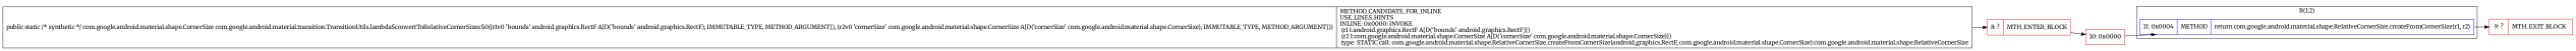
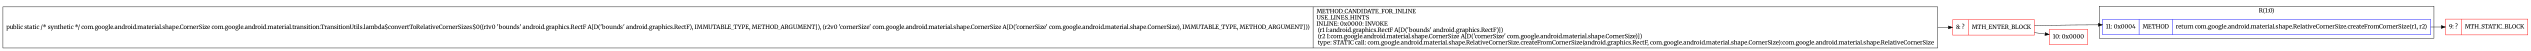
  digraph {
    fontname=Merriweather
    rankdir=LR
    node [color=red fontname=Merriweather shape=record]
    edge [fontname=Merriweather]
    n1 [color=blue label="{11\:\ 0x0004|METHOD\l|return com.google.android.material.shape.RelativeCornerSize.createFromCornerSize(r1, r2)\l}"]
-   n2 [label="{9\:\ ?|MTH_EXIT_BLOCK\l}"]
+   n2 [label="{9\:\ ?|MTH_STATIC_BLOCK\l}"]
    n3 [label="{8\:\ ?|MTH_ENTER_BLOCK\l}"]
    n4 [label="{10\:\ 0x0000}"]
    n5 [label="{public static \/* synthetic *\/ com.google.android.material.shape.CornerSize com.google.android.material.transition.TransitionUtils.lambda$convertToRelativeCornerSizes$0((r1v0 'bounds' android.graphics.RectF A[D('bounds' android.graphics.RectF), IMMUTABLE_TYPE, METHOD_ARGUMENT]), (r2v0 'cornerSize' com.google.android.material.shape.CornerSize A[D('cornerSize' com.google.android.material.shape.CornerSize), IMMUTABLE_TYPE, METHOD_ARGUMENT]))  | METHOD_CANDIDATE_FOR_INLINE\lUSE_LINES_HINTS\lINLINE: 0x0000: INVOKE  \l  (r1 I:android.graphics.RectF A[D('bounds' android.graphics.RectF)])\l  (r2 I:com.google.android.material.shape.CornerSize A[D('cornerSize' com.google.android.material.shape.CornerSize)])\l type: STATIC call: com.google.android.material.shape.RelativeCornerSize.createFromCornerSize(android.graphics.RectF, com.google.android.material.shape.CornerSize):com.google.android.material.shape.RelativeCornerSize\l}" color=""]
    subgraph cluster_1 {
-     label="R(1:2)"
+     label="R(1:0)"
      n1
    }
    n1 -> n2
    n3 -> n4
-   n4 -> n1
+   n3 -> n1
    n5 -> n3
  }
